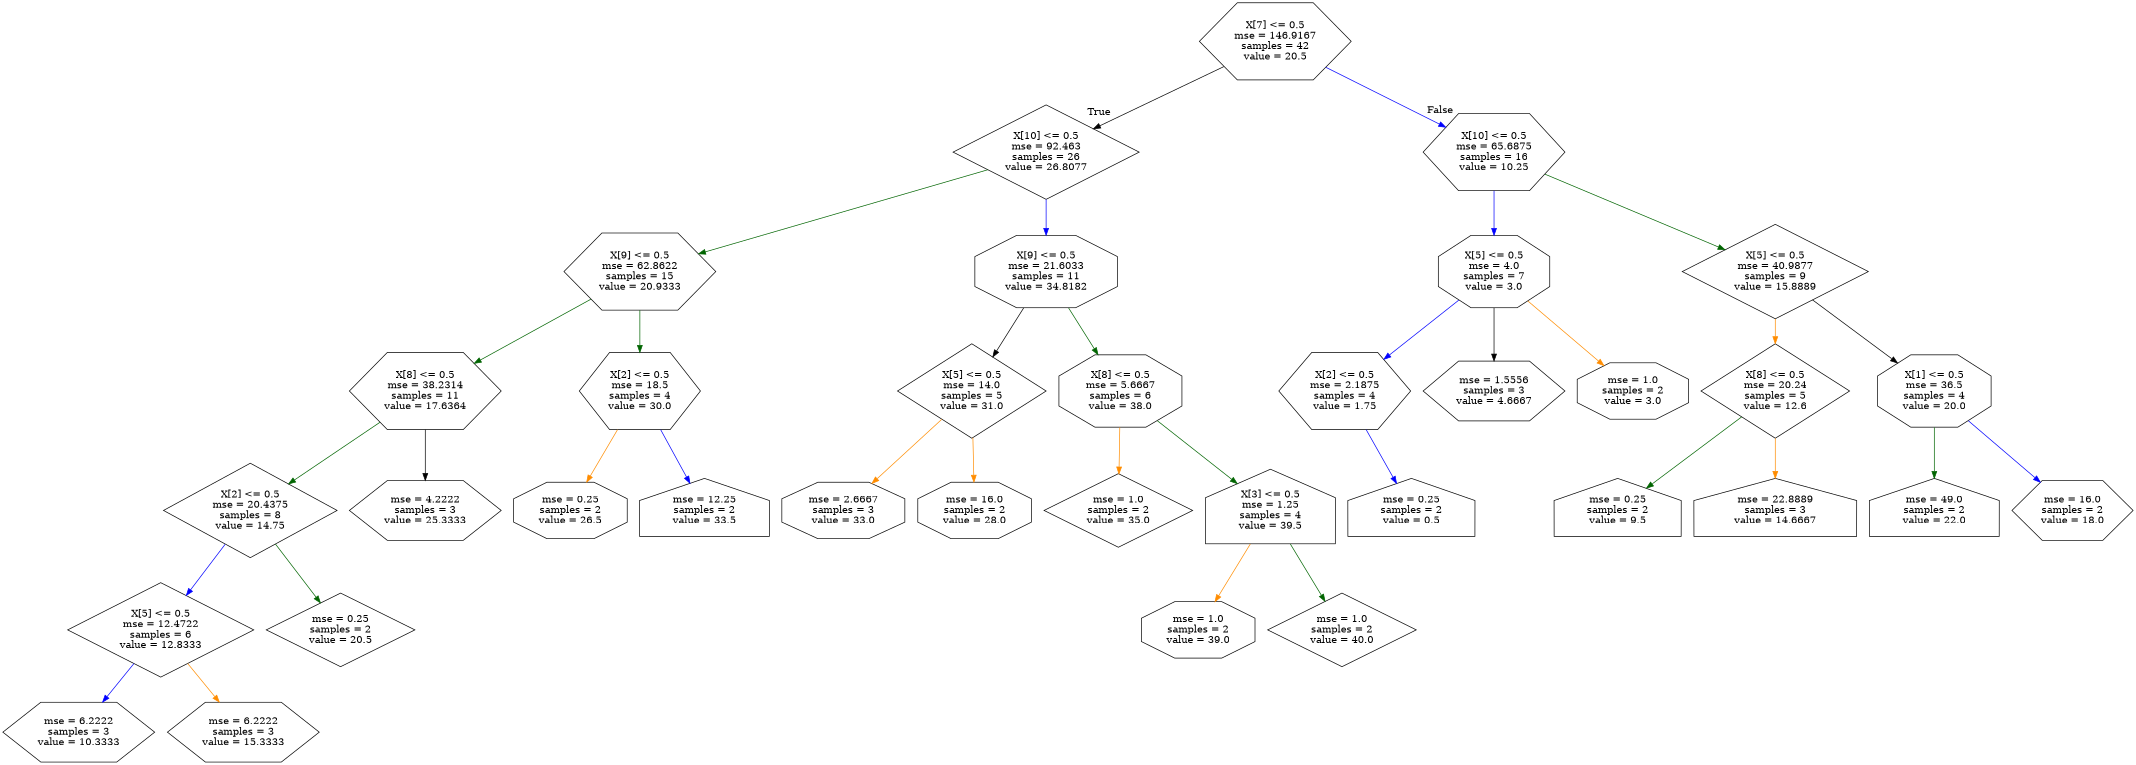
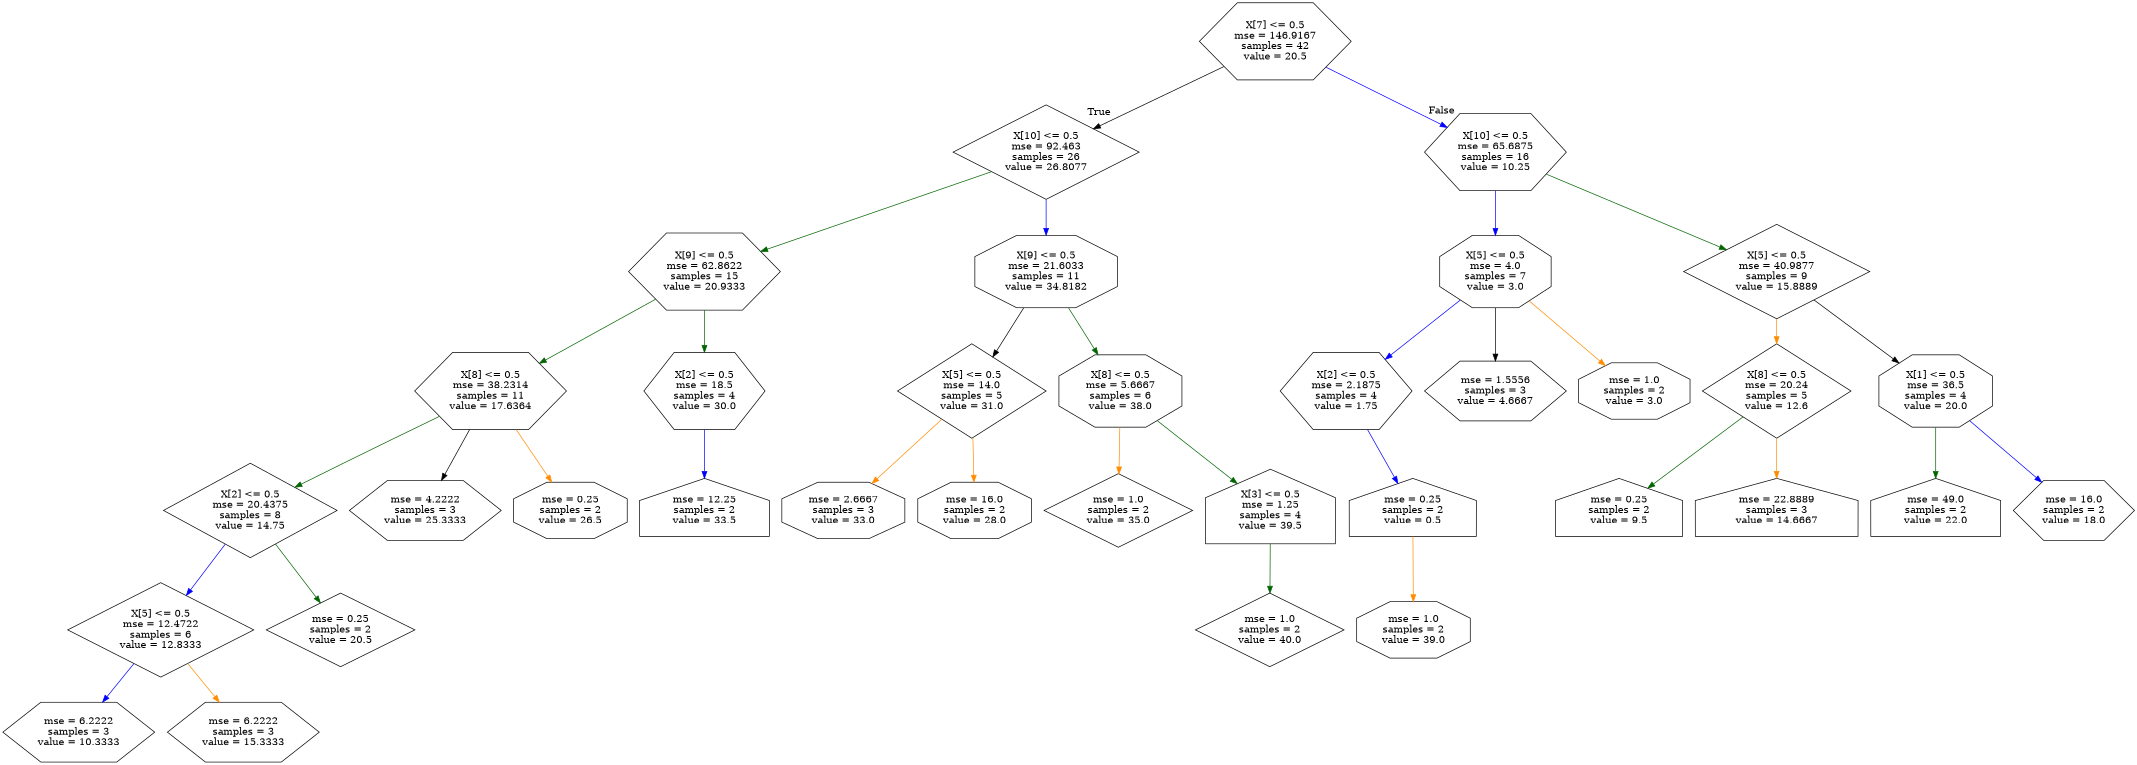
  digraph {
    node [shape=hexagon]
    edge [color=darkgreen]
    n1 [label="X[7] <= 0.5\nmse = 146.9167\nsamples = 42\nvalue = 20.5"]
    n2 [label="X[10] <= 0.5\nmse = 92.463\nsamples = 26\nvalue = 26.8077" shape=diamond]
    n3 [label="X[10] <= 0.5\nmse = 65.6875\nsamples = 16\nvalue = 10.25"]
    n4 [label="X[9] <= 0.5\nmse = 62.8622\nsamples = 15\nvalue = 20.9333"]
    n5 [label="X[9] <= 0.5\nmse = 21.6033\nsamples = 11\nvalue = 34.8182" shape=octagon]
    n6 [label="X[5] <= 0.5\nmse = 4.0\nsamples = 7\nvalue = 3.0" shape=octagon]
    n7 [label="X[5] <= 0.5\nmse = 40.9877\nsamples = 9\nvalue = 15.8889" shape=diamond]
    n8 [label="X[8] <= 0.5\nmse = 38.2314\nsamples = 11\nvalue = 17.6364"]
    n9 [label="X[2] <= 0.5\nmse = 18.5\nsamples = 4\nvalue = 30.0"]
    n10 [label="X[5] <= 0.5\nmse = 14.0\nsamples = 5\nvalue = 31.0" shape=diamond]
    n11 [label="X[8] <= 0.5\nmse = 5.6667\nsamples = 6\nvalue = 38.0" shape=octagon]
    n12 [label="X[2] <= 0.5\nmse = 20.4375\nsamples = 8\nvalue = 14.75" shape=diamond]
    n13 [label="mse = 4.2222\nsamples = 3\nvalue = 25.3333"]
    n14 [label="mse = 0.25\nsamples = 2\nvalue = 26.5" shape=octagon]
    n15 [label="mse = 12.25\nsamples = 2\nvalue = 33.5" shape=house]
    n16 [label="X[5] <= 0.5\nmse = 12.4722\nsamples = 6\nvalue = 12.8333" shape=diamond]
    n17 [label="mse = 0.25\nsamples = 2\nvalue = 20.5" shape=diamond]
    n18 [label="mse = 6.2222\nsamples = 3\nvalue = 10.3333"]
    n19 [label="mse = 6.2222\nsamples = 3\nvalue = 15.3333"]
    n20 [label="mse = 2.6667\nsamples = 3\nvalue = 33.0" shape=octagon]
    n21 [label="mse = 16.0\nsamples = 2\nvalue = 28.0" shape=octagon]
    n22 [label="mse = 1.0\nsamples = 2\nvalue = 35.0" shape=diamond]
    n23 [label="X[3] <= 0.5\nmse = 1.25\nsamples = 4\nvalue = 39.5" shape=house]
    n24 [label="mse = 1.0\nsamples = 2\nvalue = 39.0" shape=octagon]
    n25 [label="mse = 1.0\nsamples = 2\nvalue = 40.0" shape=diamond]
    n26 [label="X[2] <= 0.5\nmse = 2.1875\nsamples = 4\nvalue = 1.75"]
    n27 [label="mse = 1.5556\nsamples = 3\nvalue = 4.6667"]
    n28 [label="mse = 1.0\nsamples = 2\nvalue = 3.0" shape=octagon]
    n29 [label="X[8] <= 0.5\nmse = 20.24\nsamples = 5\nvalue = 12.6" shape=diamond]
    n30 [label="X[1] <= 0.5\nmse = 36.5\nsamples = 4\nvalue = 20.0" shape=octagon]
    n31 [label="mse = 0.25\nsamples = 2\nvalue = 0.5" shape=house]
    n32 [label="mse = 0.25\nsamples = 2\nvalue = 9.5" shape=house]
    n33 [label="mse = 22.8889\nsamples = 3\nvalue = 14.6667" shape=house]
    n34 [label="mse = 49.0\nsamples = 2\nvalue = 22.0" shape=house]
    n35 [label="mse = 16.0\nsamples = 2\nvalue = 18.0"]
    n1 -> n2 [color=black headlabel=True labelangle=45 labeldistance=2.5]
    n1 -> n3 [color=blue headlabel=False labelangle=-45 labeldistance=2.5]
    n2 -> n4
    n2 -> n5 [color=blue]
    n3 -> n6 [color=blue]
    n3 -> n7
    n4 -> n8
    n4 -> n9
    n5 -> n10 [color=black]
    n5 -> n11
    n6 -> n26 [color=blue]
    n6 -> n27 [color=black]
    n6 -> n28 [color=darkorange]
    n7 -> n29 [color=darkorange]
    n7 -> n30 [color=black]
    n8 -> n12
    n8 -> n13 [color=black]
-   n9 -> n14 [color=darkorange]
+   n8 -> n14 [color=darkorange]
    n9 -> n15 [color=blue]
    n10 -> n20 [color=darkorange]
    n10 -> n21 [color=darkorange]
    n11 -> n22 [color=darkorange]
    n11 -> n23
    n12 -> n16 [color=blue]
    n12 -> n17
    n16 -> n18 [color=blue]
    n16 -> n19 [color=darkorange]
-   n23 -> n24 [color=darkorange]
+   n31 -> n24 [color=darkorange]
    n23 -> n25
    n26 -> n31 [color=blue]
    n29 -> n32
    n29 -> n33 [color=darkorange]
    n30 -> n34
    n30 -> n35 [color=blue]
  }
